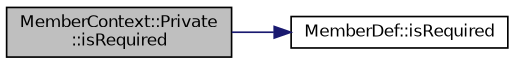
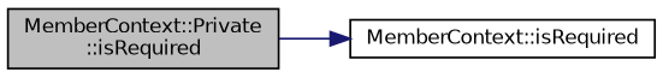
  digraph {
    rankdir=LR
    node [color=black fontname=Helvetica fontsize=10 shape=record style=filled]
    n1 [fillcolor=grey75 fontcolor=black height=0.2 label="MemberContext::Private\l::isRequired" width=0.4]
-   n2 [fillcolor=white height=0.2 label="MemberDef::isRequired" width=0.4]
+   n2 [fillcolor=white height=0.2 label="MemberContext::isRequired" width=0.4]
    n1 -> n2 [color=midnightblue fontname=Helvetica fontsize=10 labelfontname=Helvetica labelfontsize=10 style=solid]
  }
